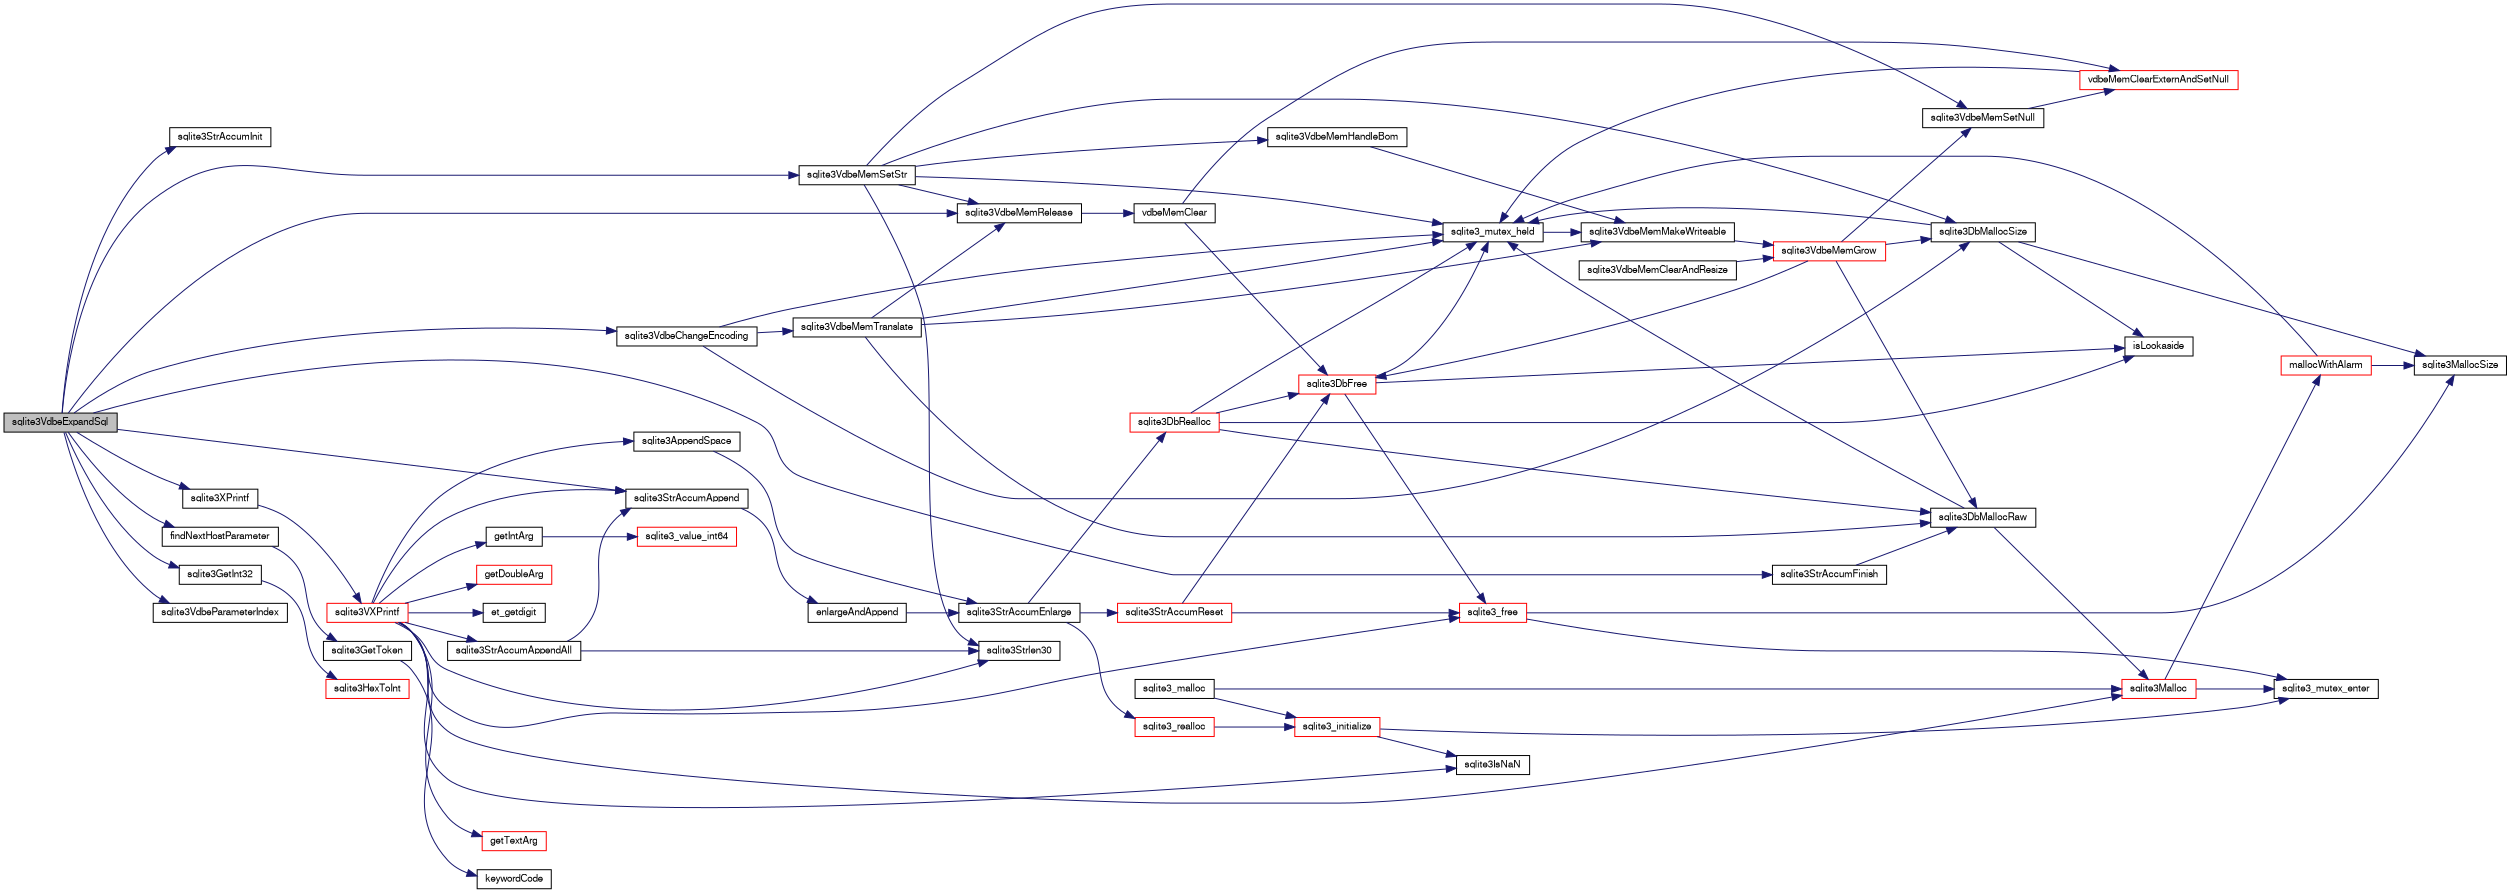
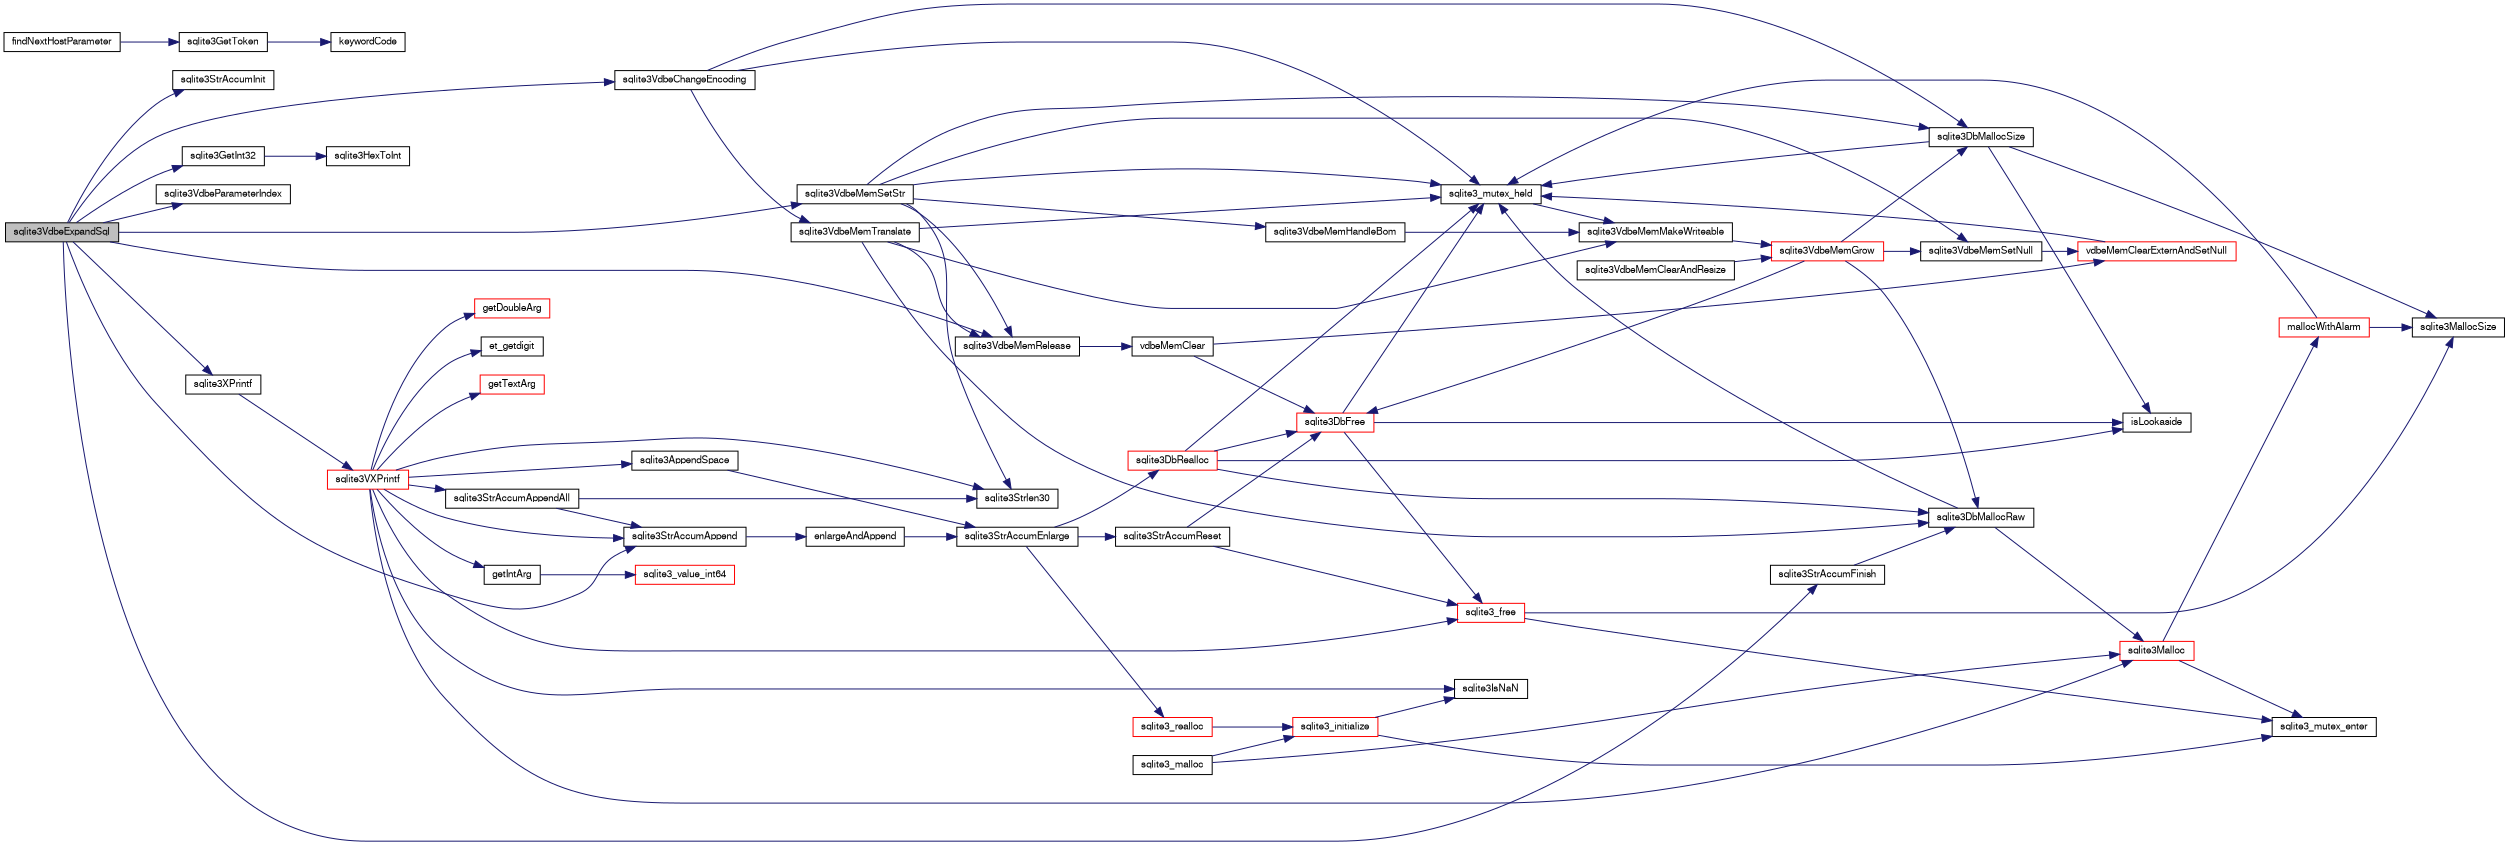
  digraph {
    rankdir=LR
    node [color=black fillcolor=white fontname=FreeSans fontsize=10 shape=record style=filled]
    edge [color=midnightblue fontname=FreeSans fontsize=10 labelfontname=FreeSans labelfontsize=10 style=solid]
    n1 [fillcolor=grey75 fontcolor=black height=0.2 label=sqlite3VdbeExpandSql width=0.4]
    n2 [height=0.2 label=sqlite3StrAccumInit width=0.4]
    n3 [height=0.2 label=sqlite3StrAccumAppend width=0.4]
    n4 [height=0.2 label=findNextHostParameter width=0.4]
    n5 [height=0.2 label=sqlite3GetInt32 width=0.4]
    n6 [height=0.2 label=sqlite3VdbeParameterIndex width=0.4]
    n7 [height=0.2 label=sqlite3XPrintf width=0.4]
    n8 [height=0.2 label=sqlite3VdbeMemSetStr width=0.4]
    n9 [height=0.2 label=sqlite3VdbeMemRelease width=0.4]
    n10 [height=0.2 label=sqlite3VdbeChangeEncoding width=0.4]
    n11 [height=0.2 label=sqlite3StrAccumFinish width=0.4]
    n12 [height=0.2 label=enlargeAndAppend width=0.4]
    n13 [height=0.2 label=sqlite3GetToken width=0.4]
-   n14 [color=red height=0.2 label=sqlite3HexToInt width=0.4]
+   n14 [height=0.2 label=sqlite3HexToInt width=0.4]
    n15 [color=red height=0.2 label=sqlite3VXPrintf width=0.4]
    n16 [height=0.2 label=sqlite3_mutex_held width=0.4]
    n17 [height=0.2 label=sqlite3Strlen30 width=0.4]
    n18 [height=0.2 label=sqlite3VdbeMemSetNull width=0.4]
    n19 [height=0.2 label=sqlite3DbMallocSize width=0.4]
    n20 [height=0.2 label=sqlite3VdbeMemHandleBom width=0.4]
    n21 [height=0.2 label=vdbeMemClear width=0.4]
    n22 [height=0.2 label=sqlite3VdbeMemTranslate width=0.4]
    n23 [height=0.2 label=sqlite3DbMallocRaw width=0.4]
    n24 [height=0.2 label=sqlite3StrAccumEnlarge width=0.4]
-   n25 [color=red height=0.2 label=sqlite3StrAccumReset width=0.4]
+   n25 [height=0.2 label=sqlite3StrAccumReset width=0.4]
    n26 [color=red height=0.2 label=sqlite3DbRealloc width=0.4]
    n27 [color=red height=0.2 label=sqlite3_realloc width=0.4]
    n28 [color=red height=0.2 label=sqlite3DbFree width=0.4]
    n29 [color=red height=0.2 label=sqlite3_free width=0.4]
    n30 [height=0.2 label=isLookaside width=0.4]
    n31 [color=red height=0.2 label=sqlite3_initialize width=0.4]
    n32 [height=0.2 label=sqlite3_mutex_enter width=0.4]
    n33 [height=0.2 label=sqlite3MallocSize width=0.4]
    n34 [height=0.2 label=sqlite3VdbeMemMakeWriteable width=0.4]
    n35 [color=red height=0.2 label=sqlite3Malloc width=0.4]
    n36 [color=red height=0.2 label=mallocWithAlarm width=0.4]
    n37 [height=0.2 label=sqlite3IsNaN width=0.4]
    n38 [height=0.2 label=keywordCode width=0.4]
    n39 [height=0.2 label=getIntArg width=0.4]
    n40 [color=red height=0.2 label=getDoubleArg width=0.4]
    n41 [height=0.2 label=et_getdigit width=0.4]
    n42 [color=red height=0.2 label=getTextArg width=0.4]
    n43 [height=0.2 label=sqlite3StrAccumAppendAll width=0.4]
    n44 [height=0.2 label=sqlite3AppendSpace width=0.4]
    n45 [color=red height=0.2 label=sqlite3_value_int64 width=0.4]
    n46 [color=red height=0.2 label=vdbeMemClearExternAndSetNull width=0.4]
    n47 [height=0.2 label=sqlite3VdbeMemClearAndResize width=0.4]
    n48 [color=red height=0.2 label=sqlite3VdbeMemGrow width=0.4]
    n49 [height=0.2 label=sqlite3_malloc width=0.4]
    n1 -> n2
    n1 -> n3
-   n1 -> n4
    n1 -> n5
    n1 -> n6
    n1 -> n7
    n1 -> n8
    n1 -> n9
    n1 -> n10
    n1 -> n11
    n3 -> n12
    n4 -> n13
    n5 -> n14
    n7 -> n15
    n8 -> n9
    n8 -> n16
    n8 -> n17
    n8 -> n18
    n8 -> n19
    n8 -> n20
    n9 -> n21
    n10 -> n16
    n10 -> n19
    n10 -> n22
    n11 -> n23
    n12 -> n24
    n13 -> n38
    n15 -> n3
    n15 -> n17
    n15 -> n29
    n15 -> n35
    n15 -> n37
    n15 -> n39
    n15 -> n40
    n15 -> n41
    n15 -> n42
    n15 -> n43
    n15 -> n44
    n16 -> n34
    n18 -> n46
    n19 -> n16
    n19 -> n30
    n19 -> n33
    n20 -> n34
    n21 -> n28
    n21 -> n46
    n22 -> n9
    n22 -> n16
    n22 -> n23
    n22 -> n34
    n23 -> n16
    n23 -> n35
    n24 -> n25
    n24 -> n26
    n24 -> n27
    n25 -> n28
    n25 -> n29
    n26 -> n16
    n26 -> n23
    n26 -> n28
    n26 -> n30
    n27 -> n31
    n28 -> n16
    n28 -> n29
    n28 -> n30
    n29 -> n32
    n29 -> n33
    n31 -> n32
    n31 -> n37
    n34 -> n48
    n35 -> n32
    n35 -> n36
    n36 -> n16
    n36 -> n33
    n39 -> n45
    n43 -> n3
    n43 -> n17
    n44 -> n24
    n46 -> n16
    n47 -> n48
    n48 -> n18
    n48 -> n19
    n48 -> n23
    n48 -> n28
    n49 -> n31
    n49 -> n35
  }
